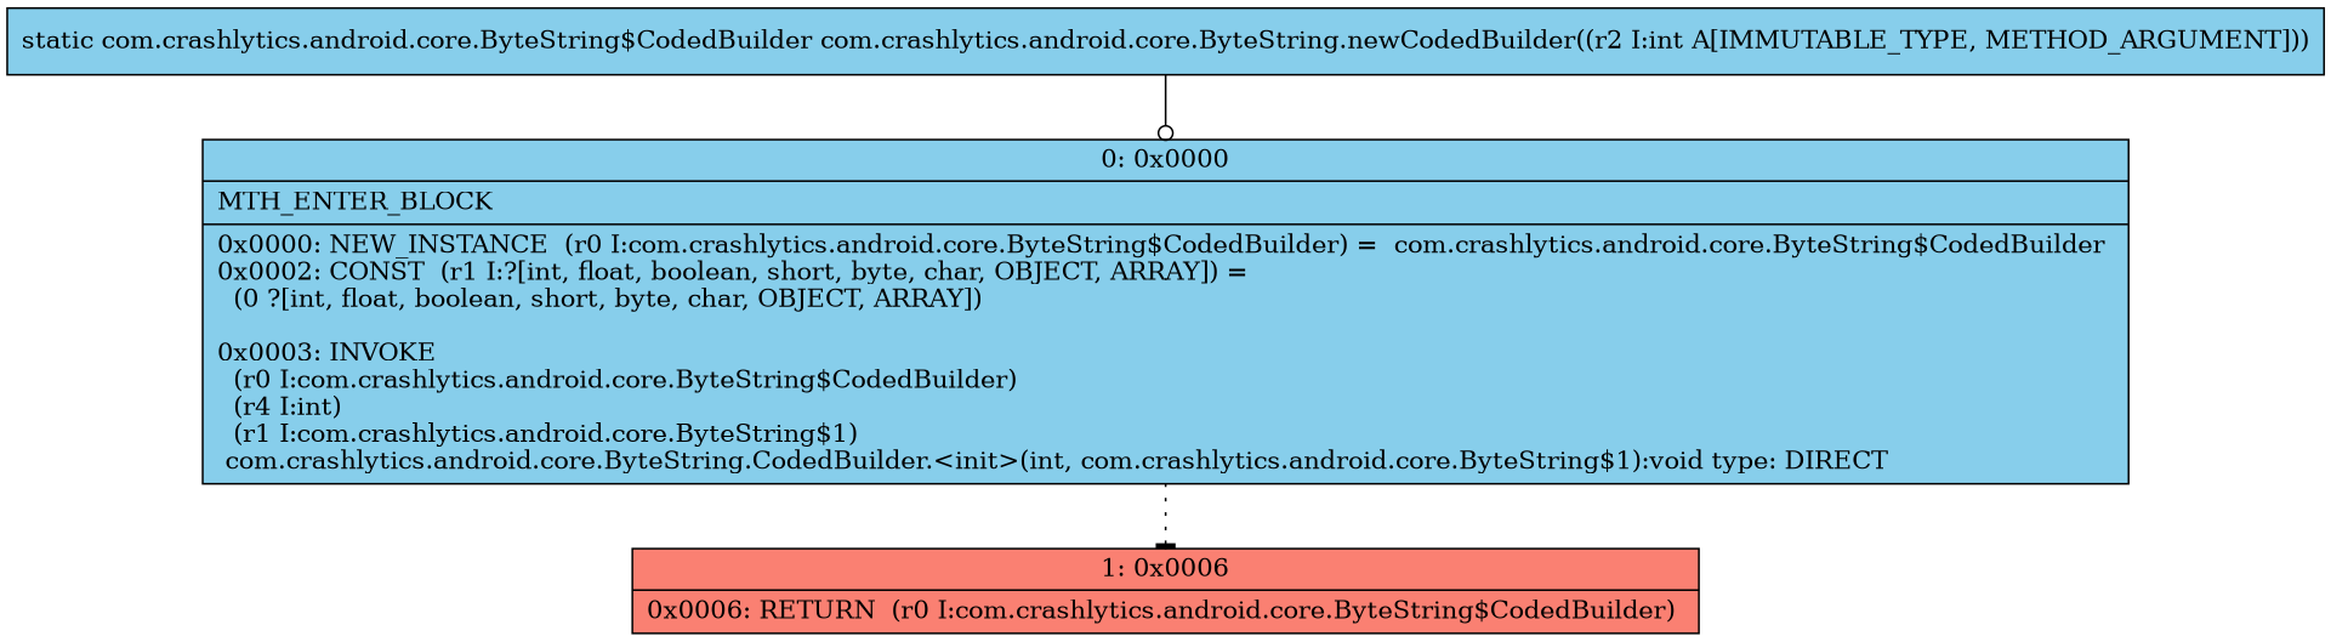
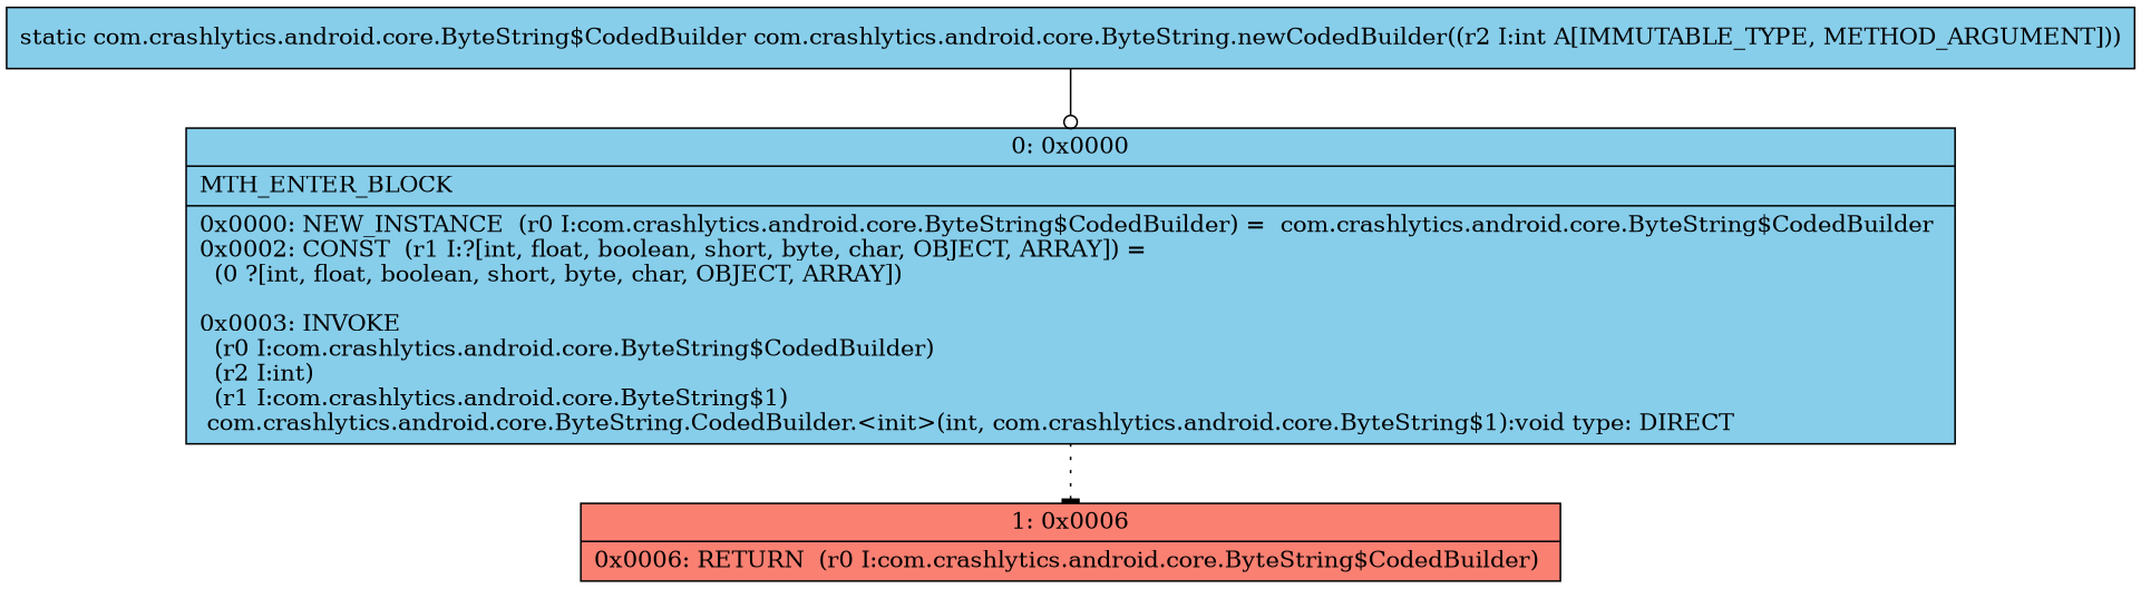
  digraph {
    node [shape=record style=filled fillcolor=skyblue]
-   n1 [label="{0\:\ 0x0000|MTH_ENTER_BLOCK\l|0x0000: NEW_INSTANCE  (r0 I:com.crashlytics.android.core.ByteString$CodedBuilder) =  com.crashlytics.android.core.ByteString$CodedBuilder \l0x0002: CONST  (r1 I:?[int, float, boolean, short, byte, char, OBJECT, ARRAY]) = \l  (0 ?[int, float, boolean, short, byte, char, OBJECT, ARRAY])\l \l0x0003: INVOKE  \l  (r0 I:com.crashlytics.android.core.ByteString$CodedBuilder)\l  (r4 I:int)\l  (r1 I:com.crashlytics.android.core.ByteString$1)\l com.crashlytics.android.core.ByteString.CodedBuilder.\<init\>(int, com.crashlytics.android.core.ByteString$1):void type: DIRECT \l}"]
+   n1 [label="{0\:\ 0x0000|MTH_ENTER_BLOCK\l|0x0000: NEW_INSTANCE  (r0 I:com.crashlytics.android.core.ByteString$CodedBuilder) =  com.crashlytics.android.core.ByteString$CodedBuilder \l0x0002: CONST  (r1 I:?[int, float, boolean, short, byte, char, OBJECT, ARRAY]) = \l  (0 ?[int, float, boolean, short, byte, char, OBJECT, ARRAY])\l \l0x0003: INVOKE  \l  (r0 I:com.crashlytics.android.core.ByteString$CodedBuilder)\l  (r2 I:int)\l  (r1 I:com.crashlytics.android.core.ByteString$1)\l com.crashlytics.android.core.ByteString.CodedBuilder.\<init\>(int, com.crashlytics.android.core.ByteString$1):void type: DIRECT \l}"]
    n2 [label="{1\:\ 0x0006|0x0006: RETURN  (r0 I:com.crashlytics.android.core.ByteString$CodedBuilder) \l}" fillcolor=salmon]
    n3 [label="{static com.crashlytics.android.core.ByteString$CodedBuilder com.crashlytics.android.core.ByteString.newCodedBuilder((r2 I:int A[IMMUTABLE_TYPE, METHOD_ARGUMENT])) }"]
    n1 -> n2 [style=dotted arrowhead=tee]
    n3 -> n1 [style=solid arrowhead=odot]
  }
